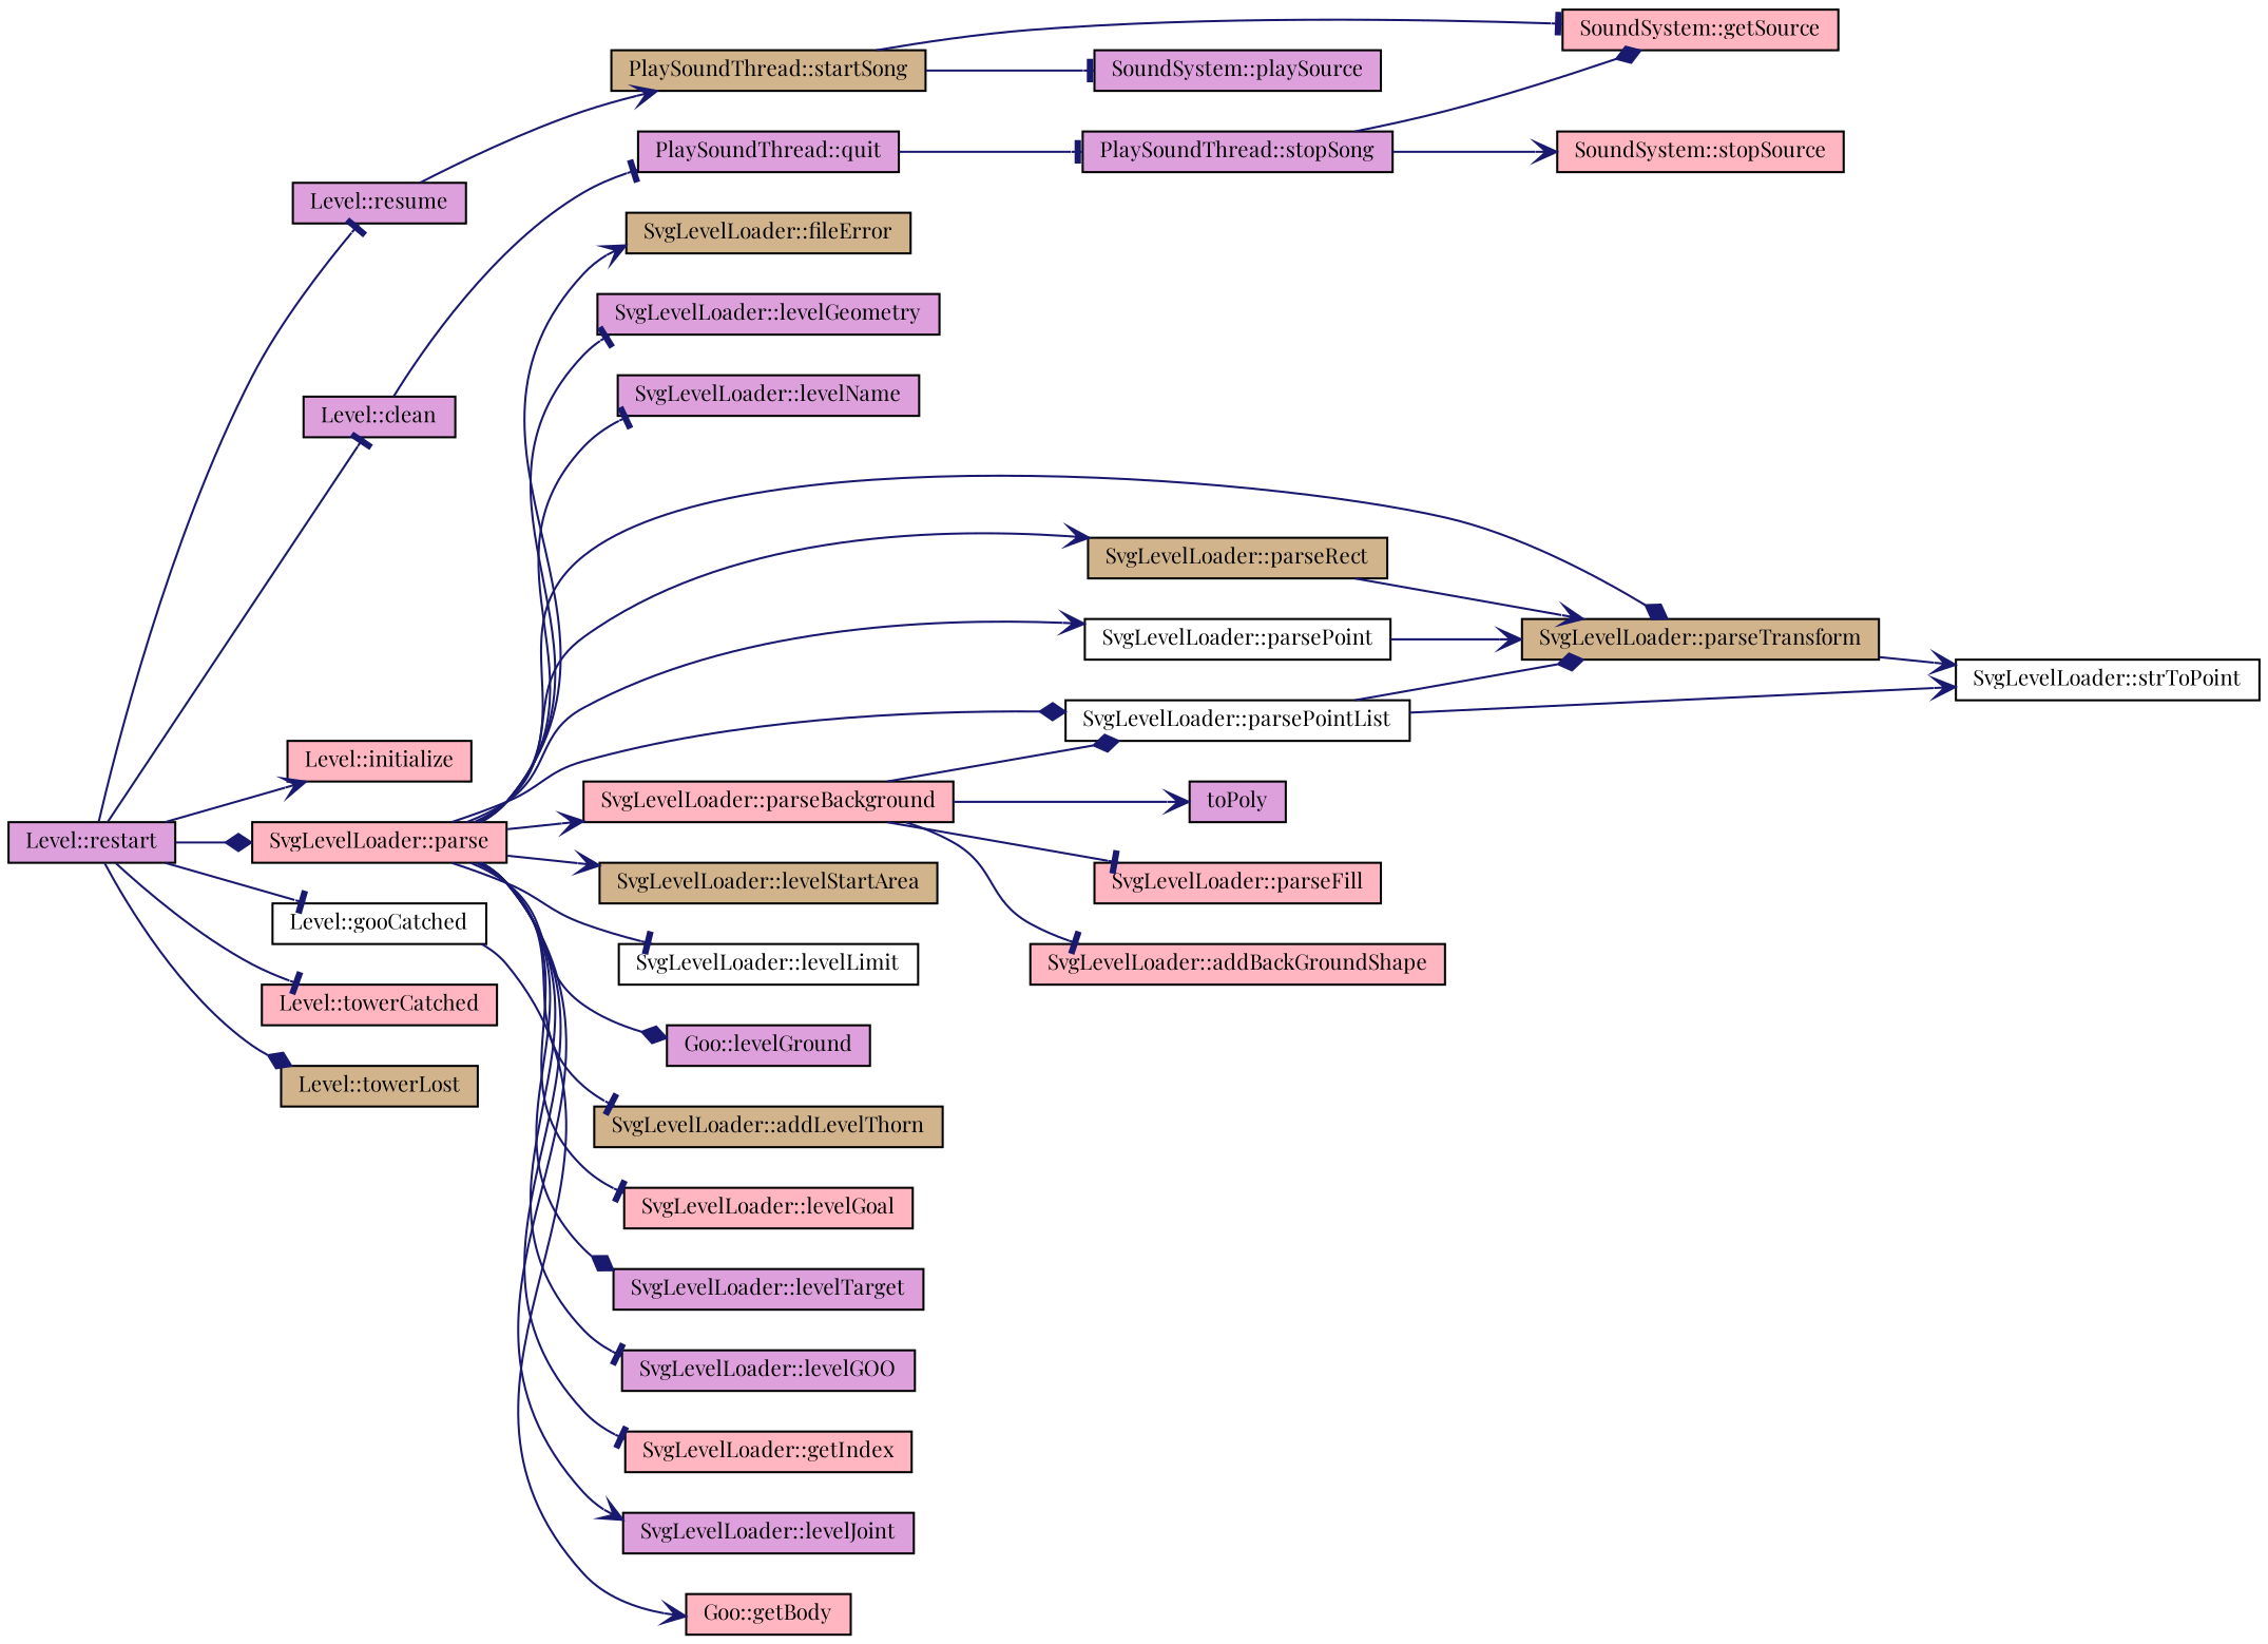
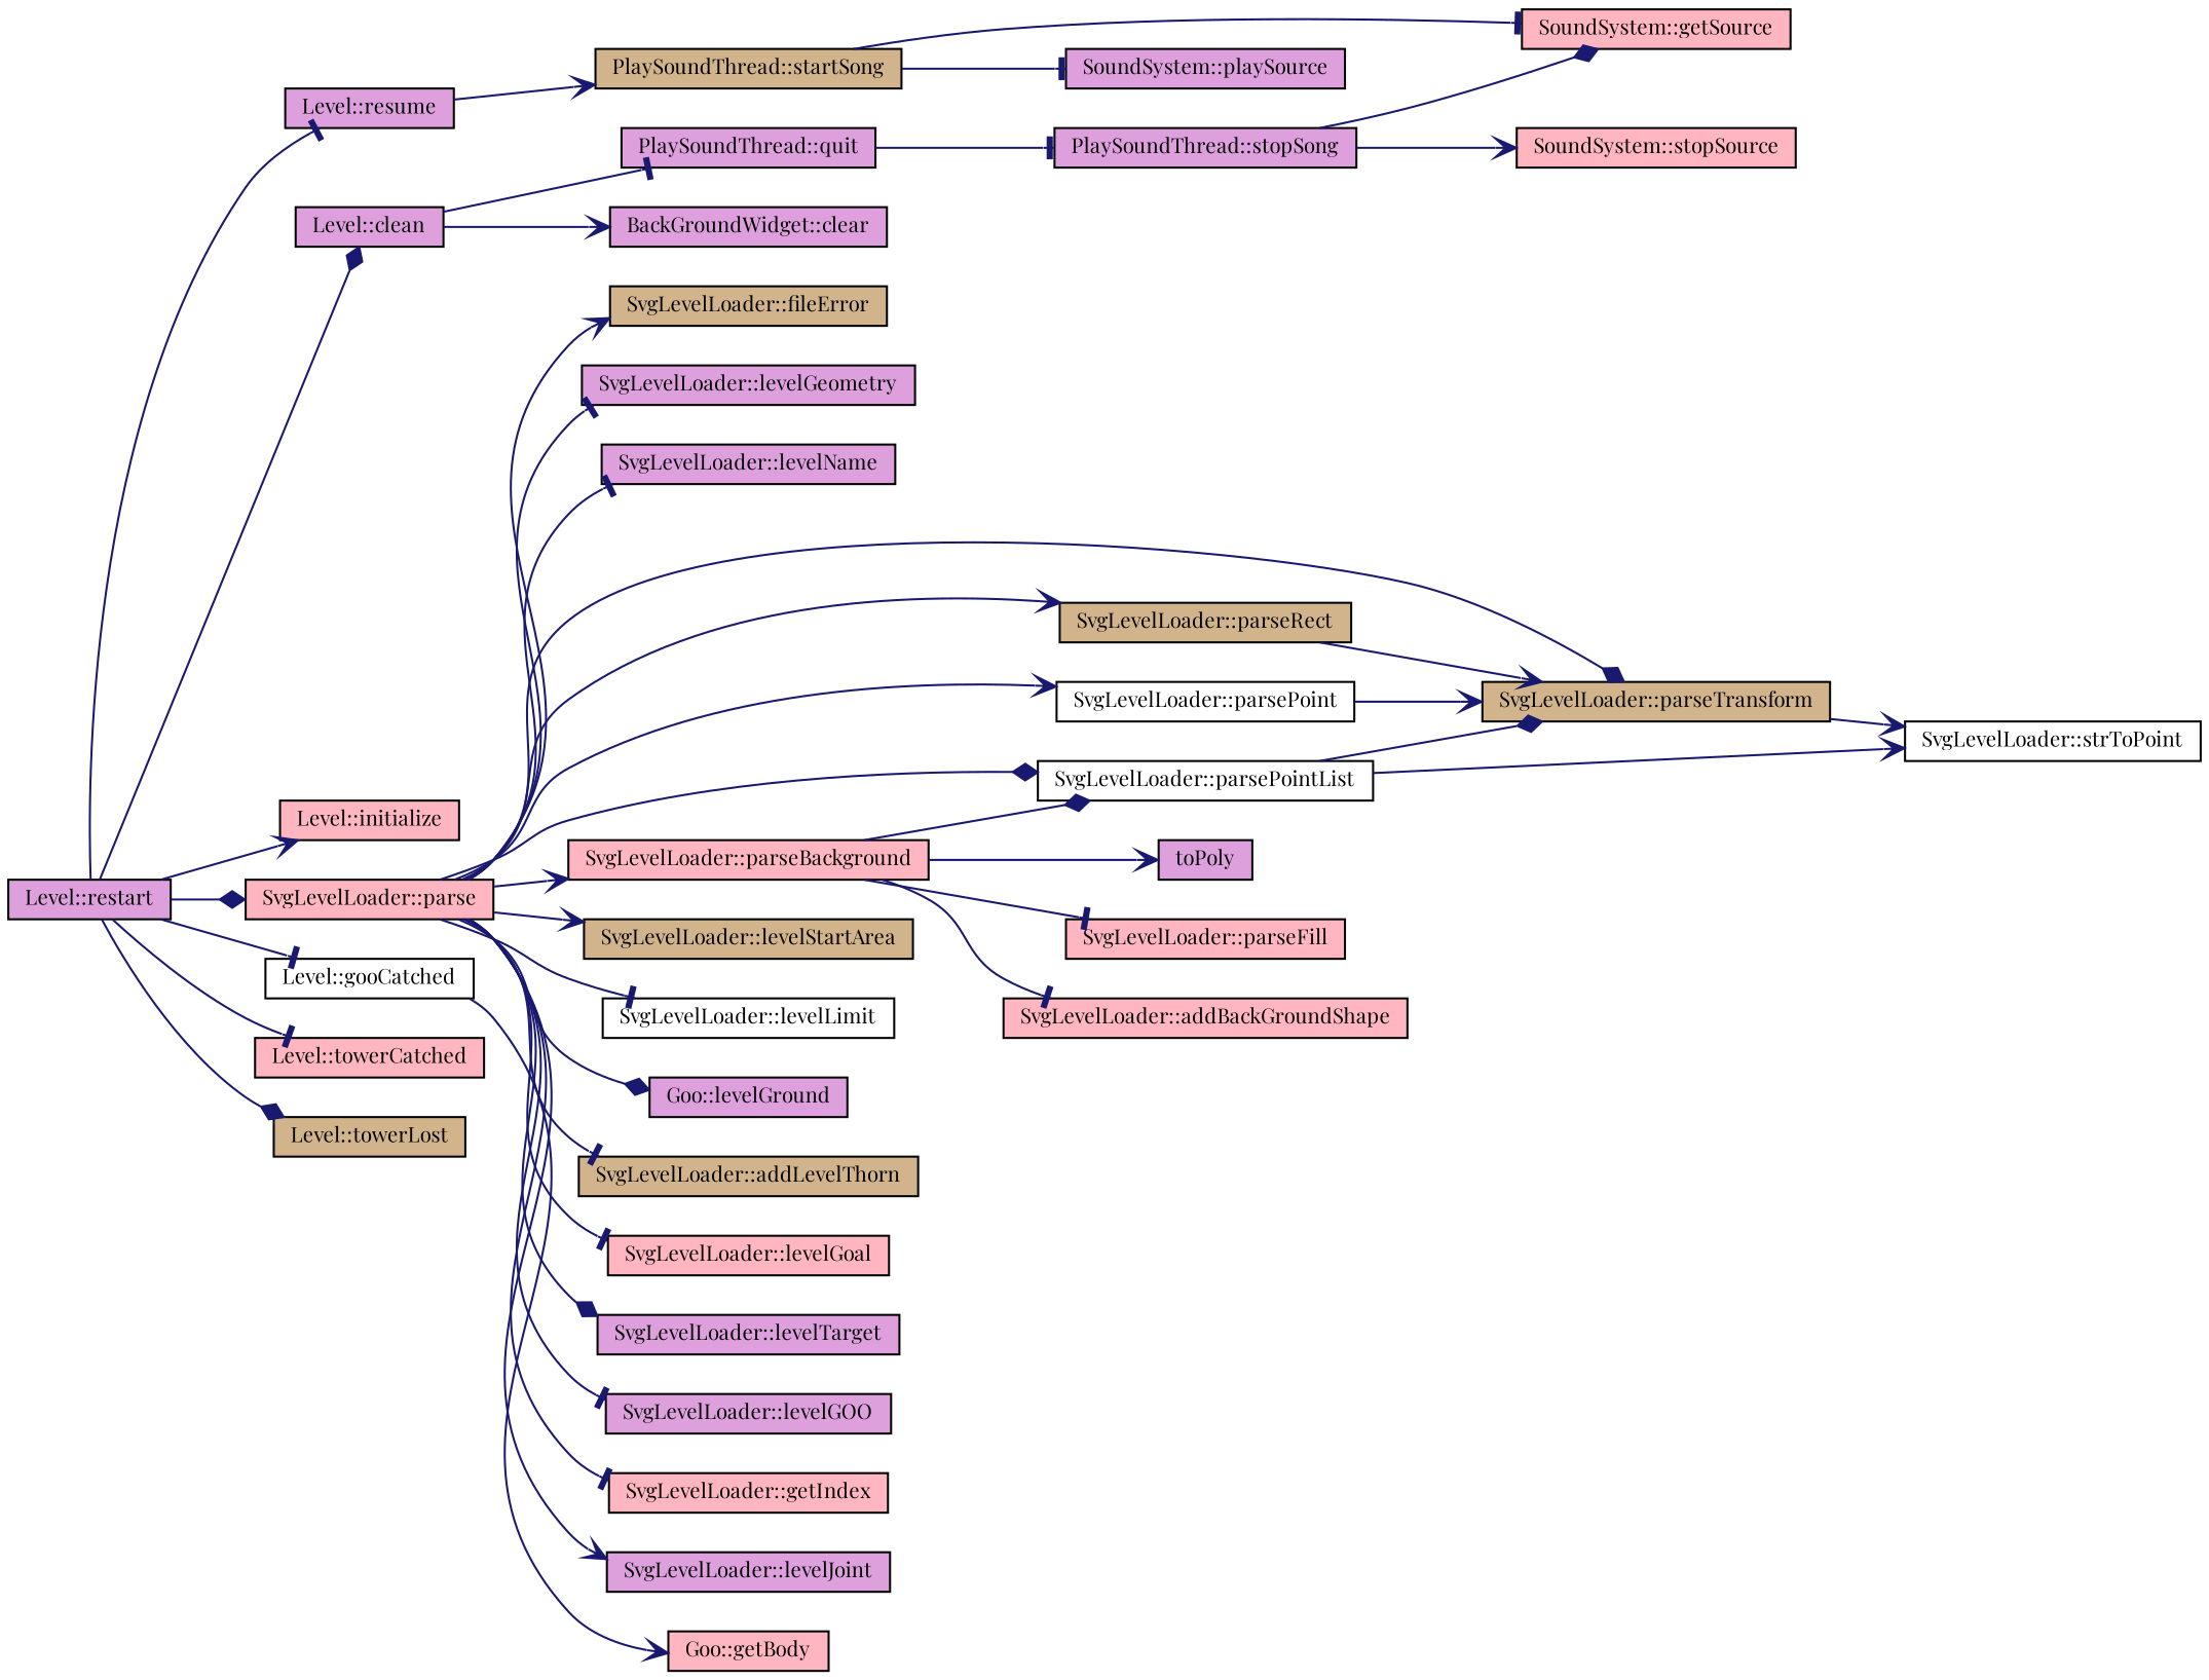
  digraph {
    fontname="Playfair Display"
    rankdir=LR
    node [color=black fillcolor=plum fontname="Playfair Display" fontsize=10 shape=record style=filled]
    edge [arrowhead=vee color=midnightblue fontname="Playfair Display" fontsize=10 labelfontname=Helvetica labelfontsize=10 style=solid]
    n1 [fontcolor=black height=0.2 label="Level::restart" width=0.4]
    n2 [height=0.2 label="Level::clean" width=0.4]
    n3 [fillcolor=lightpink height=0.2 label="Level::initialize" width=0.4]
    n4 [fillcolor=lightpink height=0.2 label="SvgLevelLoader::parse" width=0.4]
    n5 [height=0.2 label="Level::resume" width=0.4]
    n6 [fillcolor=white height=0.2 label="Level::gooCatched" width=0.4]
    n7 [fillcolor=lightpink height=0.2 label="Level::towerCatched" width=0.4]
    n8 [fillcolor=tan height=0.2 label="Level::towerLost" width=0.4]
    n9 [height=0.2 label="PlaySoundThread::quit" width=0.4]
+   n10 [height=0.2 label="BackGroundWidget::clear" width=0.4]
    n11 [fillcolor=tan height=0.2 label="SvgLevelLoader::fileError" width=0.4]
    n12 [height=0.2 label="SvgLevelLoader::levelGeometry" width=0.4]
    n13 [height=0.2 label="SvgLevelLoader::levelName" width=0.4]
    n14 [fillcolor=tan height=0.2 label="SvgLevelLoader::parseTransform" width=0.4]
    n15 [fillcolor=tan height=0.2 label="SvgLevelLoader::parseRect" width=0.4]
    n16 [fillcolor=tan height=0.2 label="SvgLevelLoader::levelStartArea" width=0.4]
    n17 [fillcolor=white height=0.2 label="SvgLevelLoader::levelLimit" width=0.4]
    n18 [fillcolor=white height=0.2 label="SvgLevelLoader::parsePointList" width=0.4]
    n19 [height=0.2 label="Goo::levelGround" width=0.4]
    n20 [fillcolor=tan height=0.2 label="SvgLevelLoader::addLevelThorn" width=0.4]
    n21 [fillcolor=white height=0.2 label="SvgLevelLoader::parsePoint" width=0.4]
    n22 [fillcolor=lightpink height=0.2 label="SvgLevelLoader::levelGoal" width=0.4]
    n23 [height=0.2 label="SvgLevelLoader::levelTarget" width=0.4]
    n24 [height=0.2 label="SvgLevelLoader::levelGOO" width=0.4]
    n25 [fillcolor=lightpink height=0.2 label="SvgLevelLoader::parseBackground" width=0.4]
    n26 [fillcolor=lightpink height=0.2 label="SvgLevelLoader::getIndex" width=0.4]
    n27 [height=0.2 label="SvgLevelLoader::levelJoint" width=0.4]
    n28 [fillcolor=tan height=0.2 label="PlaySoundThread::startSong" width=0.4]
    n29 [fillcolor=lightpink height=0.2 label="Goo::getBody" width=0.4]
    n30 [height=0.2 label="PlaySoundThread::stopSong" width=0.4]
    n31 [fillcolor=lightpink height=0.2 label="SoundSystem::getSource" width=0.4]
    n32 [fillcolor=lightpink height=0.2 label="SoundSystem::stopSource" width=0.4]
    n33 [fillcolor=white height=0.2 label="SvgLevelLoader::strToPoint" width=0.4]
    n34 [height=0.2 label=toPoly width=0.4]
    n35 [fillcolor=lightpink height=0.2 label="SvgLevelLoader::parseFill" width=0.4]
    n36 [fillcolor=lightpink height=0.2 label="SvgLevelLoader::addBackGroundShape" width=0.4]
    n37 [height=0.2 label="SoundSystem::playSource" width=0.4]
-   n1 -> n2 [arrowhead=tee]
+   n1 -> n2 [arrowhead=diamond]
    n1 -> n3
    n1 -> n4 [arrowhead=diamond]
    n1 -> n5 [arrowhead=tee]
    n1 -> n6 [arrowhead=tee]
    n1 -> n7 [arrowhead=tee]
    n1 -> n8 [arrowhead=diamond]
    n2 -> n9 [arrowhead=tee]
+   n2 -> n10
    n4 -> n11
    n4 -> n12 [arrowhead=tee]
    n4 -> n13 [arrowhead=tee]
    n4 -> n14 [arrowhead=diamond]
    n4 -> n15
    n4 -> n16
    n4 -> n17 [arrowhead=tee]
    n4 -> n18 [arrowhead=diamond]
    n4 -> n19 [arrowhead=diamond]
    n4 -> n20 [arrowhead=tee]
    n4 -> n21
    n4 -> n22 [arrowhead=tee]
    n4 -> n23 [arrowhead=diamond]
    n4 -> n24 [arrowhead=tee]
    n4 -> n25
    n4 -> n26 [arrowhead=tee]
    n4 -> n27
    n5 -> n28
    n6 -> n29
    n9 -> n30 [arrowhead=tee]
    n14 -> n33
    n15 -> n14
    n18 -> n14 [arrowhead=diamond]
    n18 -> n33
    n21 -> n14
    n25 -> n18 [arrowhead=diamond]
    n25 -> n34
    n25 -> n35 [arrowhead=tee]
    n25 -> n36 [arrowhead=tee]
    n28 -> n31 [arrowhead=tee]
    n28 -> n37 [arrowhead=tee]
    n30 -> n31 [arrowhead=diamond]
    n30 -> n32
  }
